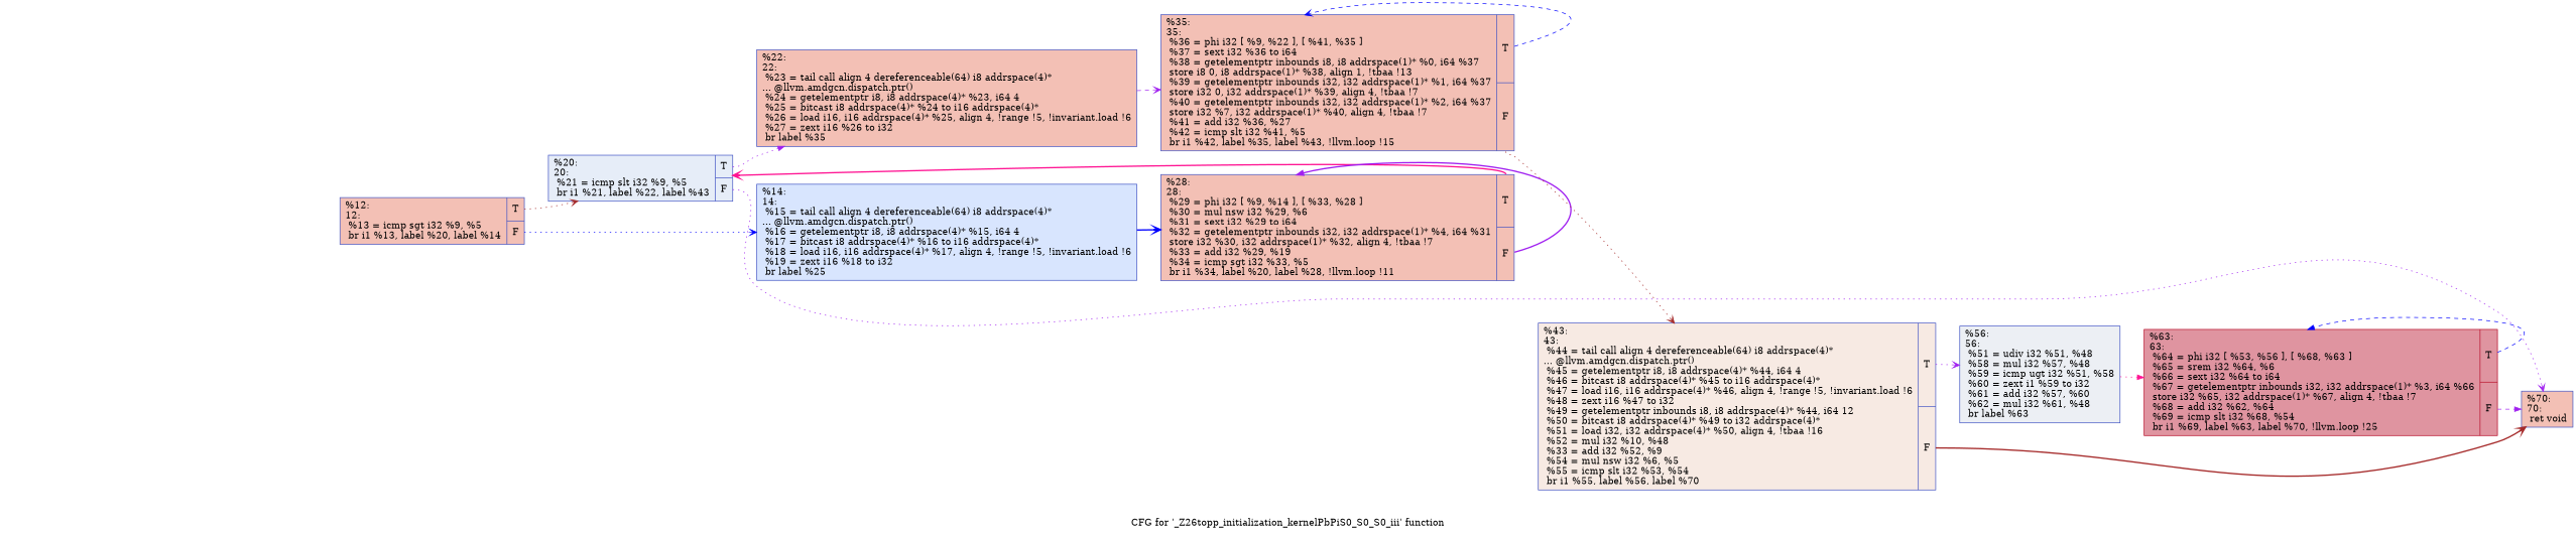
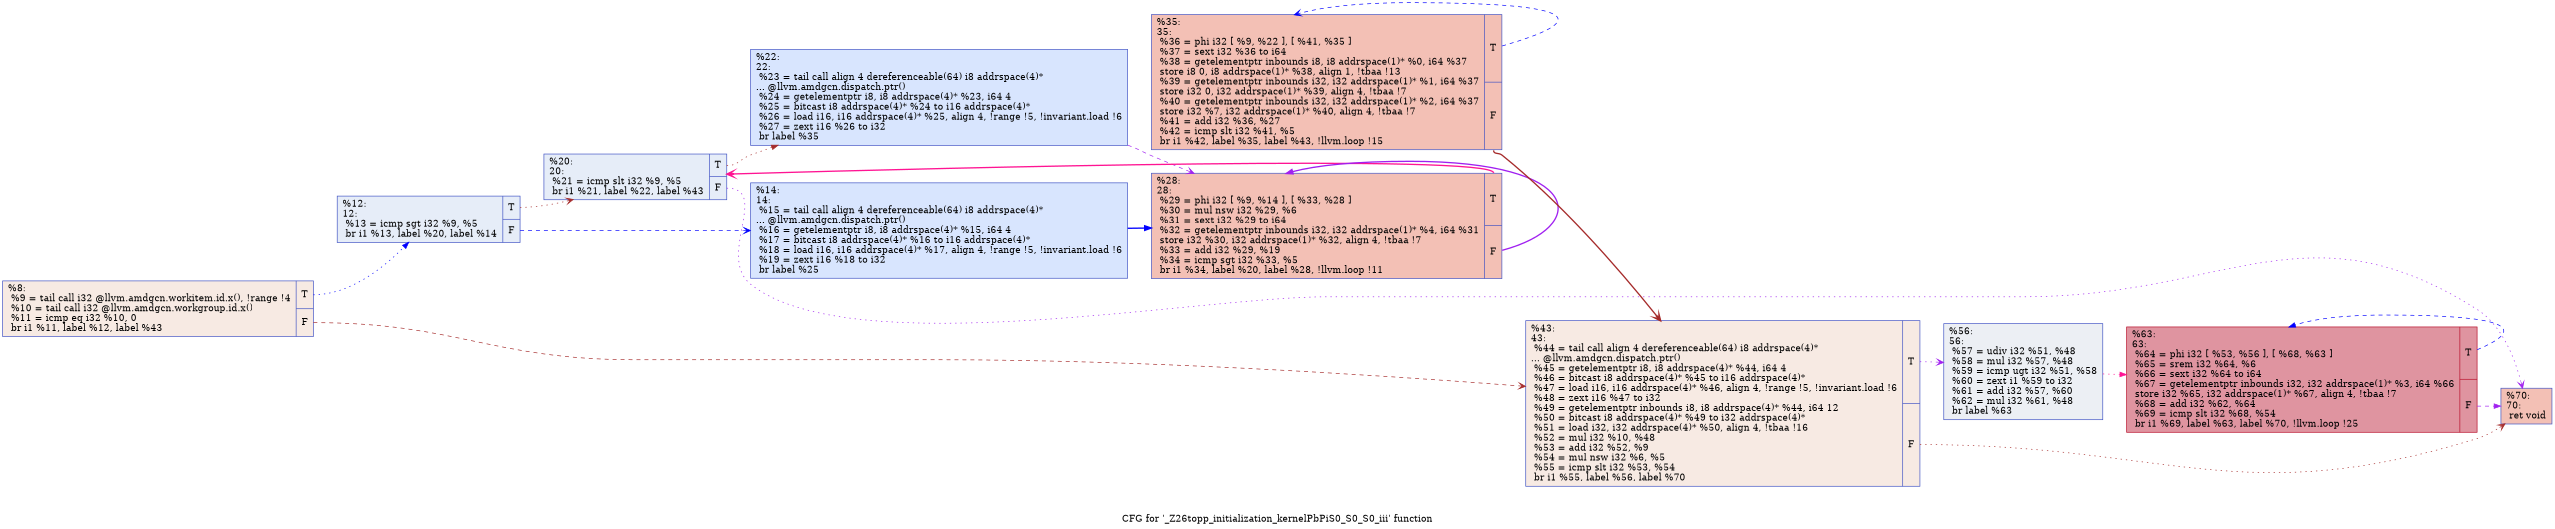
  digraph {
    label="CFG for '_Z26topp_initialization_kernelPbPiS0_S0_S0_iii' function"
    rankdir=LR
    node [color="#3d50c3ff" fillcolor="#e5705870" shape=record style=filled]
    edge [arrowhead=vee color=blue style=dotted tailport=s0]
-   n2 [label="{%12:\l12:                                               \l  %13 = icmp sgt i32 %9, %5\l  br i1 %13, label %20, label %14\l|{<s0>T|<s1>F}}"]
-   n3 [fillcolor="#eed0c070" label="{%43:\l43:                                               \l  %44 = tail call align 4 dereferenceable(64) i8 addrspace(4)*\l... @llvm.amdgcn.dispatch.ptr()\l  %45 = getelementptr i8, i8 addrspace(4)* %44, i64 4\l  %46 = bitcast i8 addrspace(4)* %45 to i16 addrspace(4)*\l  %47 = load i16, i16 addrspace(4)* %46, align 4, !range !5, !invariant.load !6\l  %48 = zext i16 %47 to i32\l  %49 = getelementptr inbounds i8, i8 addrspace(4)* %44, i64 12\l  %50 = bitcast i8 addrspace(4)* %49 to i32 addrspace(4)*\l  %51 = load i32, i32 addrspace(4)* %50, align 4, !tbaa !16\l  %52 = mul i32 %10, %48\l  %33 = add i32 %52, %9\l  %54 = mul nsw i32 %6, %5\l  %55 = icmp slt i32 %53, %54\l  br i1 %55, label %56, label %70\l|{<s0>T|<s1>F}}"]
+   n1 [fillcolor="#eed0c070" label="{%8:\l  %9 = tail call i32 @llvm.amdgcn.workitem.id.x(), !range !4\l  %10 = tail call i32 @llvm.amdgcn.workgroup.id.x()\l  %11 = icmp eq i32 %10, 0\l  br i1 %11, label %12, label %43\l|{<s0>T|<s1>F}}"]
+   n2 [fillcolor="#c7d7f070" label="{%12:\l12:                                               \l  %13 = icmp sgt i32 %9, %5\l  br i1 %13, label %20, label %14\l|{<s0>T|<s1>F}}"]
+   n3 [fillcolor="#eed0c070" label="{%43:\l43:                                               \l  %44 = tail call align 4 dereferenceable(64) i8 addrspace(4)*\l... @llvm.amdgcn.dispatch.ptr()\l  %45 = getelementptr i8, i8 addrspace(4)* %44, i64 4\l  %46 = bitcast i8 addrspace(4)* %45 to i16 addrspace(4)*\l  %47 = load i16, i16 addrspace(4)* %46, align 4, !range !5, !invariant.load !6\l  %48 = zext i16 %47 to i32\l  %49 = getelementptr inbounds i8, i8 addrspace(4)* %44, i64 12\l  %50 = bitcast i8 addrspace(4)* %49 to i32 addrspace(4)*\l  %51 = load i32, i32 addrspace(4)* %50, align 4, !tbaa !16\l  %52 = mul i32 %10, %48\l  %53 = add i32 %52, %9\l  %54 = mul nsw i32 %6, %5\l  %55 = icmp slt i32 %53, %54\l  br i1 %55, label %56, label %70\l|{<s0>T|<s1>F}}"]
    n4 [fillcolor="#c7d7f070" label="{%20:\l20:                                               \l  %21 = icmp slt i32 %9, %5\l  br i1 %21, label %22, label %43\l|{<s0>T|<s1>F}}"]
    n5 [fillcolor="#a7c5fe70" label="{%14:\l14:                                               \l  %15 = tail call align 4 dereferenceable(64) i8 addrspace(4)*\l... @llvm.amdgcn.dispatch.ptr()\l  %16 = getelementptr i8, i8 addrspace(4)* %15, i64 4\l  %17 = bitcast i8 addrspace(4)* %16 to i16 addrspace(4)*\l  %18 = load i16, i16 addrspace(4)* %17, align 4, !range !5, !invariant.load !6\l  %19 = zext i16 %18 to i32\l  br label %25\l}"]
-   n6 [fillcolor="#d4dbe670" label="{%56:\l56:                                               \l  %51 = udiv i32 %51, %48\l  %58 = mul i32 %57, %48\l  %59 = icmp ugt i32 %51, %58\l  %60 = zext i1 %59 to i32\l  %61 = add i32 %57, %60\l  %62 = mul i32 %61, %48\l  br label %63\l}"]
+   n6 [fillcolor="#d4dbe670" label="{%56:\l56:                                               \l  %57 = udiv i32 %51, %48\l  %58 = mul i32 %57, %48\l  %59 = icmp ugt i32 %51, %58\l  %60 = zext i1 %59 to i32\l  %61 = add i32 %57, %60\l  %62 = mul i32 %61, %48\l  br label %63\l}"]
    n7 [label="{%70:\l70:                                               \l  ret void\l}"]
-   n8 [label="{%22:\l22:                                               \l  %23 = tail call align 4 dereferenceable(64) i8 addrspace(4)*\l... @llvm.amdgcn.dispatch.ptr()\l  %24 = getelementptr i8, i8 addrspace(4)* %23, i64 4\l  %25 = bitcast i8 addrspace(4)* %24 to i16 addrspace(4)*\l  %26 = load i16, i16 addrspace(4)* %25, align 4, !range !5, !invariant.load !6\l  %27 = zext i16 %26 to i32\l  br label %35\l}"]
+   n8 [fillcolor="#a7c5fe70" label="{%22:\l22:                                               \l  %23 = tail call align 4 dereferenceable(64) i8 addrspace(4)*\l... @llvm.amdgcn.dispatch.ptr()\l  %24 = getelementptr i8, i8 addrspace(4)* %23, i64 4\l  %25 = bitcast i8 addrspace(4)* %24 to i16 addrspace(4)*\l  %26 = load i16, i16 addrspace(4)* %25, align 4, !range !5, !invariant.load !6\l  %27 = zext i16 %26 to i32\l  br label %35\l}"]
    n9 [label="{%28:\l28:                                               \l  %29 = phi i32 [ %9, %14 ], [ %33, %28 ]\l  %30 = mul nsw i32 %29, %6\l  %31 = sext i32 %29 to i64\l  %32 = getelementptr inbounds i32, i32 addrspace(1)* %4, i64 %31\l  store i32 %30, i32 addrspace(1)* %32, align 4, !tbaa !7\l  %33 = add i32 %29, %19\l  %34 = icmp sgt i32 %33, %5\l  br i1 %34, label %20, label %28, !llvm.loop !11\l|{<s0>T|<s1>F}}"]
    n10 [color="#b70d28ff" fillcolor="#b70d2870" label="{%63:\l63:                                               \l  %64 = phi i32 [ %53, %56 ], [ %68, %63 ]\l  %65 = srem i32 %64, %6\l  %66 = sext i32 %64 to i64\l  %67 = getelementptr inbounds i32, i32 addrspace(1)* %3, i64 %66\l  store i32 %65, i32 addrspace(1)* %67, align 4, !tbaa !7\l  %68 = add i32 %62, %64\l  %69 = icmp slt i32 %68, %54\l  br i1 %69, label %63, label %70, !llvm.loop !25\l|{<s0>T|<s1>F}}"]
    n11 [label="{%35:\l35:                                               \l  %36 = phi i32 [ %9, %22 ], [ %41, %35 ]\l  %37 = sext i32 %36 to i64\l  %38 = getelementptr inbounds i8, i8 addrspace(1)* %0, i64 %37\l  store i8 0, i8 addrspace(1)* %38, align 1, !tbaa !13\l  %39 = getelementptr inbounds i32, i32 addrspace(1)* %1, i64 %37\l  store i32 0, i32 addrspace(1)* %39, align 4, !tbaa !7\l  %40 = getelementptr inbounds i32, i32 addrspace(1)* %2, i64 %37\l  store i32 %7, i32 addrspace(1)* %40, align 4, !tbaa !7\l  %41 = add i32 %36, %27\l  %42 = icmp slt i32 %41, %5\l  br i1 %42, label %35, label %43, !llvm.loop !15\l|{<s0>T|<s1>F}}"]
+   n1 -> n2 [arrowhead=normal]
+   n1 -> n3 [color=brown style=dashed tailport=s1]
    n2 -> n4 [color=brown]
-   n2 -> n5 [tailport=s1]
+   n2 -> n5 [style=dashed tailport=s1]
    n3 -> n6 [color=purple]
-   n3 -> n7 [color=brown style=bold tailport=s1]
+   n3 -> n7 [color=brown tailport=s1]
    n4 -> n7 [color=purple tailport=s1]
-   n4 -> n8 [arrowhead=normal color=purple]
-   n5 -> n9 [style=bold]
+   n4 -> n8 [arrowhead=normal color=brown]
+   n5 -> n9 [arrowhead=normal style=bold]
    n6 -> n10 [arrowhead=normal color=deeppink]
-   n8 -> n11 [color=purple style=dashed]
+   n8 -> n9 [color=purple style=dashed]
    n9 -> n4 [color=deeppink style=bold]
    n9 -> n9 [arrowhead=normal color=purple style=bold tailport=s1]
    n10 -> n7 [arrowhead=normal color=purple style=dashed tailport=s1]
    n10 -> n10 [arrowhead=normal style=dashed]
-   n11 -> n3 [color=brown tailport=s1]
+   n11 -> n3 [color=brown style=bold tailport=s1]
    n11 -> n11 [style=dashed]
  }
